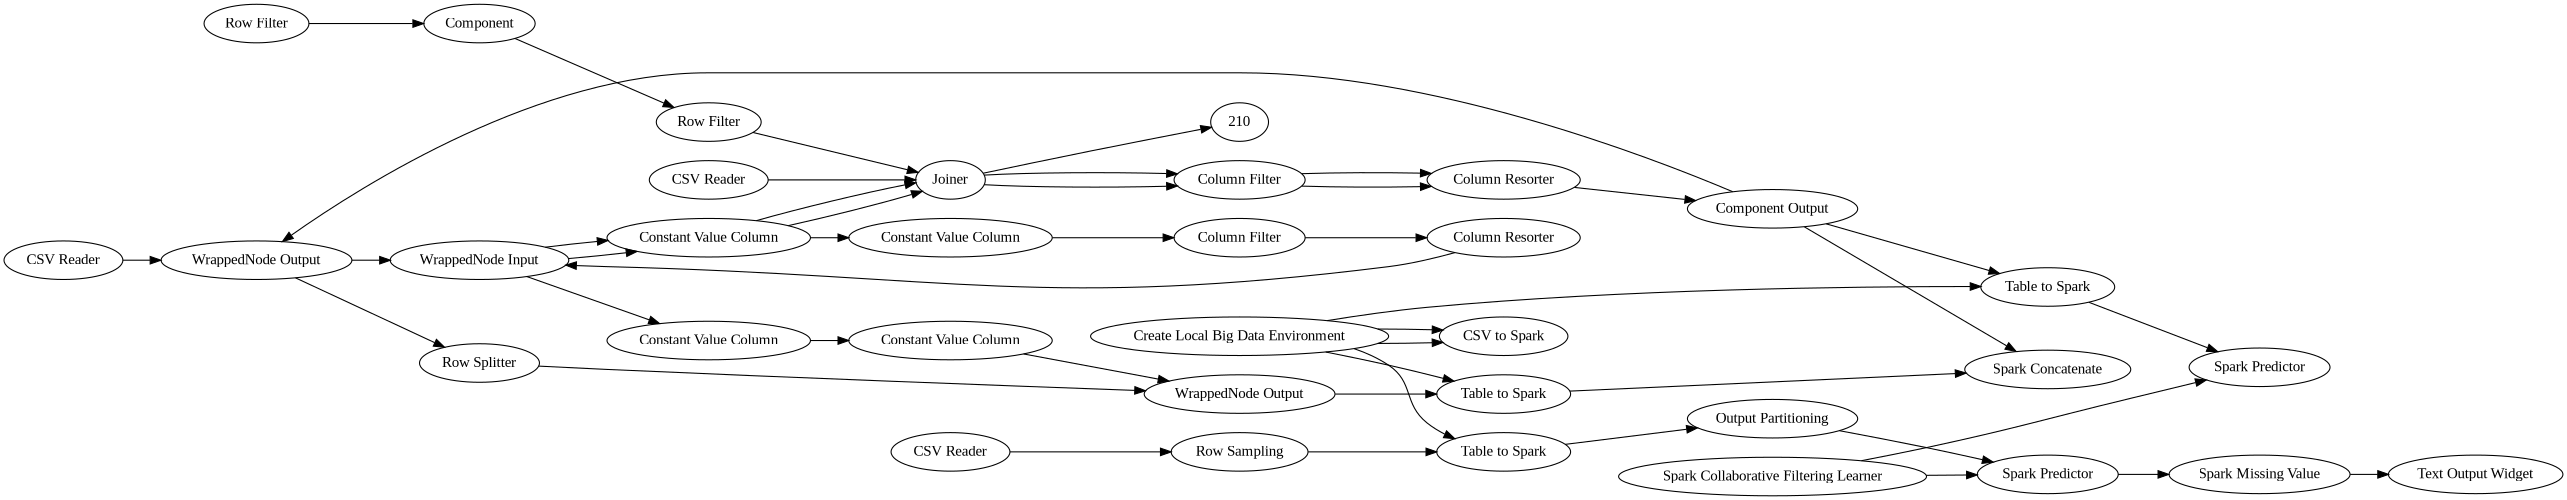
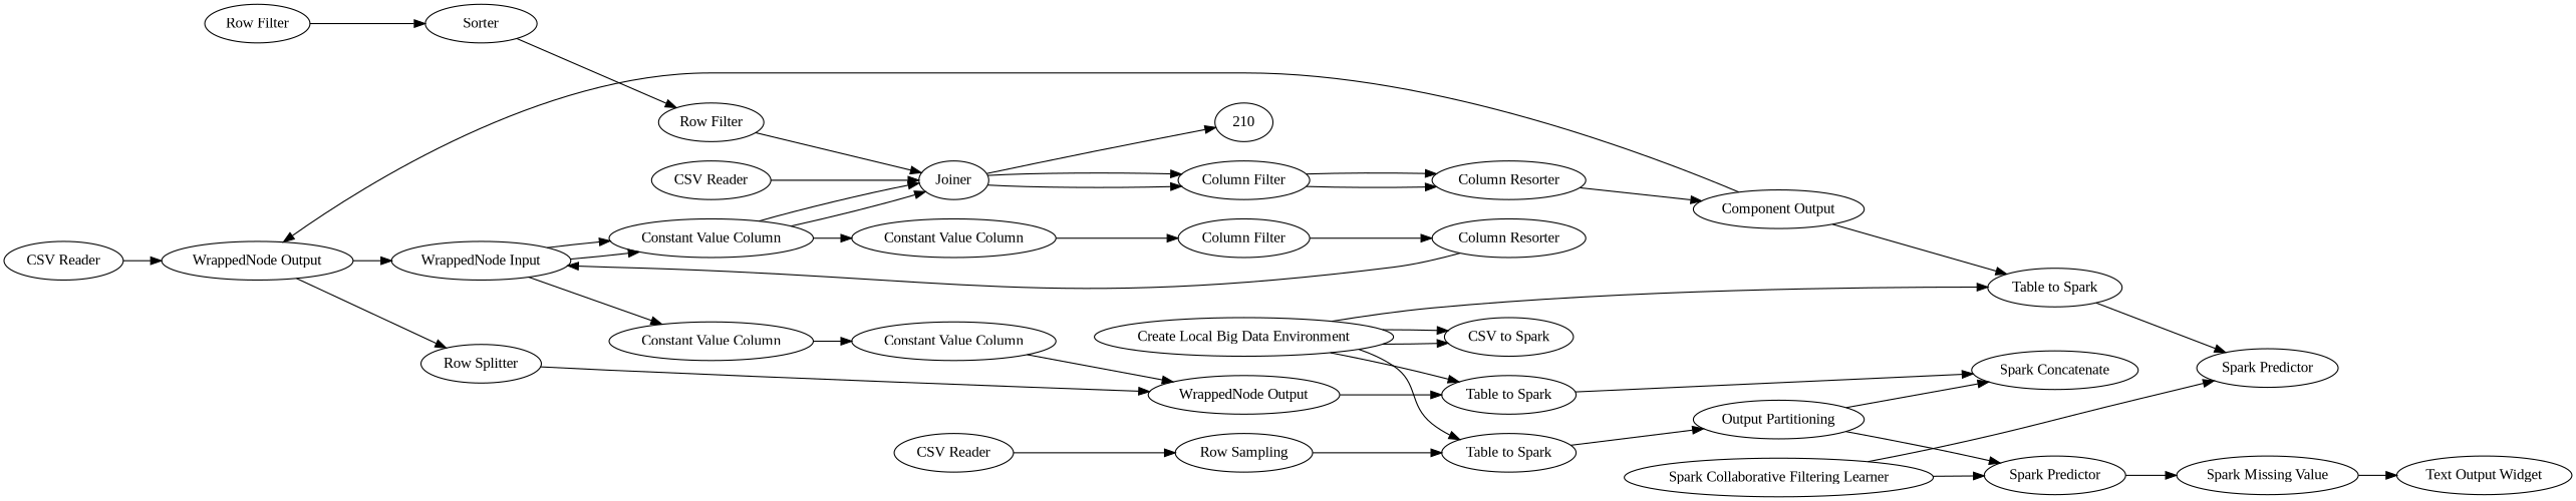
  digraph {
    fontname="Liberation Serif"
    rankdir=LR
    node [fontname="Liberation Serif"]
    edge [fontname="Liberation Serif"]
    n1 [label="Spark Collaborative Filtering Learner"]
    n2 [label="Spark Predictor"]
    n3 [label="Spark Predictor"]
    n4 [label="Spark Missing Value"]
    n5 [label="Text Output Widget"]
    n6 [label="Output Partitioning"]
    n7 [label="Spark Concatenate"]
    n8 [label="Row Filter"]
-   n9 [label=Component]
+   n9 [label=Sorter]
    n10 [label="Row Splitter"]
    n11 [label="WrappedNode Output"]
    n12 [label="Table to Spark"]
    n13 [label="Component Output"]
    n14 [label="Table to Spark"]
    n15 [label="WrappedNode Output"]
    n16 [label="Constant Value Column"]
    n17 [label="Constant Value Column"]
    n18 [label="WrappedNode Input"]
    n19 [label="Constant Value Column"]
    n20 [label=Joiner]
    n21 [label="Constant Value Column"]
    n22 [label="Column Filter"]
    210
    n24 [label="Column Resorter"]
    n25 [label="Column Filter"]
    n26 [label="Column Resorter"]
    n27 [label="Row Filter"]
    n28 [label="CSV Reader"]
    n29 [label="Table to Spark"]
    n30 [label="Row Sampling"]
    n31 [label="Create Local Big Data Environment"]
    n32 [label="CSV to Spark"]
    n33 [label="CSV Reader"]
    n34 [label="CSV Reader"]
    n1 -> n2
    n1 -> n3
    n2 -> n4
    n4 -> n5
    n6 -> n2
-   n13 -> n7
+   n6 -> n7
    n8 -> n9
    n9 -> n27
    n10 -> n11
    n11 -> n12
    n12 -> n7
    n13 -> n14
    n13 -> n15
    n14 -> n3
    n15 -> n10
    n15 -> n18
    n16 -> n11
    n17 -> n16
    n18 -> n17
    n18 -> n19
    n18 -> n19
    n19 -> n20
    n19 -> n20
    n19 -> n21
    n20 -> n22
    n20 -> n22
    n20 -> 210
    n21 -> n25
    n22 -> n24
    n22 -> n24
    n24 -> n13
    n25 -> n26
    n26 -> n18
    n27 -> n20
    n28 -> n20
    n29 -> n6
    n30 -> n29
    n31 -> n12
    n31 -> n14
    n31 -> n29
    n31 -> n32
    n31 -> n32
    n33 -> n30
    n34 -> n15
  }
